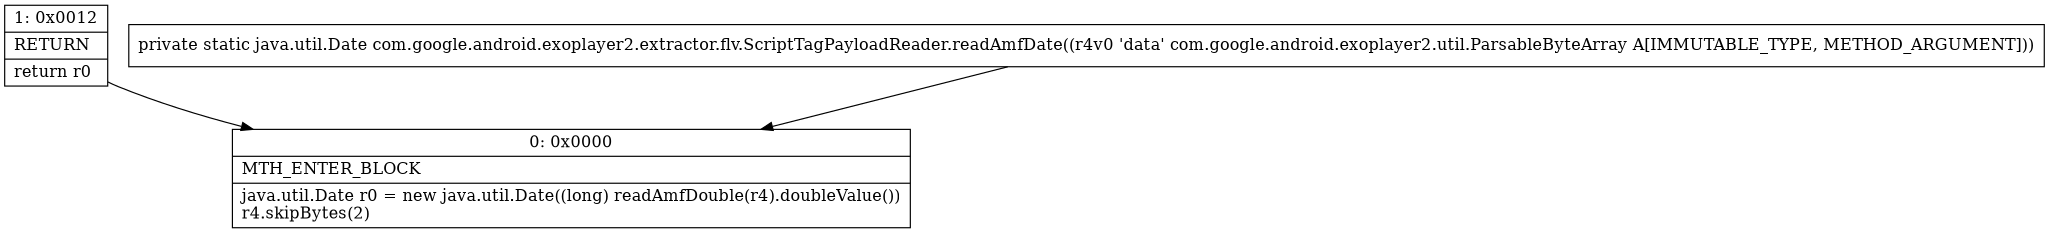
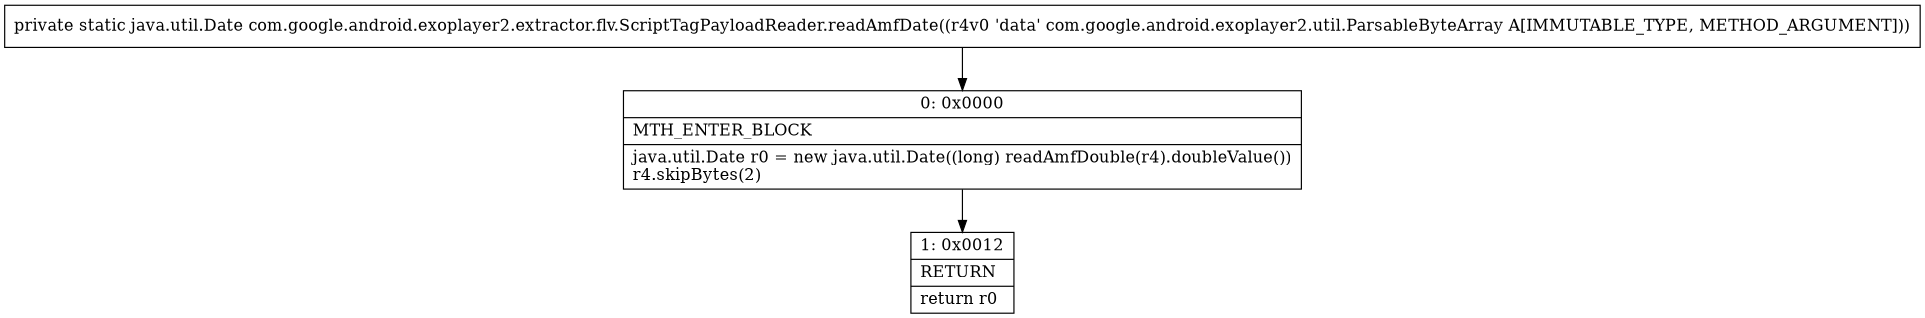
  digraph {
    node [shape=record]
    n1 [label="{0\:\ 0x0000|MTH_ENTER_BLOCK\l|java.util.Date r0 = new java.util.Date((long) readAmfDouble(r4).doubleValue())\lr4.skipBytes(2)\l}"]
    n2 [label="{1\:\ 0x0012|RETURN\l|return r0\l}"]
    n3 [label="{private static java.util.Date com.google.android.exoplayer2.extractor.flv.ScriptTagPayloadReader.readAmfDate((r4v0 'data' com.google.android.exoplayer2.util.ParsableByteArray A[IMMUTABLE_TYPE, METHOD_ARGUMENT])) }"]
-   n2 -> n1
+   n1 -> n2
    n3 -> n1
  }
